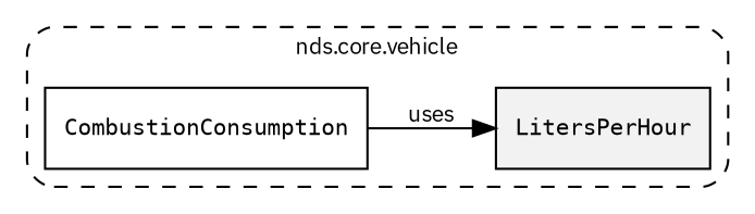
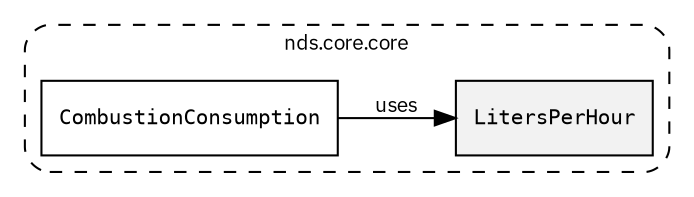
  digraph {
    fontsize=10
    rankdir=LR
    fontname="IBM Plex Sans"
    node [fontsize=10 shape=box fontname="IBM Plex Sans"]
    n1 [fillcolor="#0000000D" label=<<font face="monospace"><table align="center" border="0" cellspacing="0" cellpadding="0"><tr><td href="../../../content/packages/nds.core.vehicle.html#Subtype-LitersPerHour" title="Subtype defined in nds.core.vehicle">LitersPerHour</td></tr></table></font>> style=filled]
    n2 [label=<<font face="monospace"><table align="center" border="0" cellspacing="0" cellpadding="0"><tr><td href="../../../content/packages/nds.core.vehicle.html#Structure-CombustionConsumption" title="Structure defined in nds.core.vehicle">CombustionConsumption</td></tr></table></font>>]
    subgraph cluster_1 {
-     label="nds.core.vehicle"
+     label="nds.core.core"
      style="dashed, rounded"
      n1
      n2
    }
    n2 -> n1 [fontsize=10 label=uses fontname="IBM Plex Sans"]
  }
